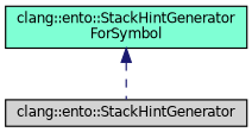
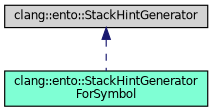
  digraph {
    node [color=black fontname=Helvetica fontsize=10 shape=record style=filled]
    n1 [fillcolor=lightgrey fontcolor=black height=0.2 label="clang::ento::StackHintGenerator" width=0.4]
    n2 [height=0.2 label="clang::ento::StackHintGenerator\lForSymbol" width=0.4 fillcolor=aquamarine]
-   n2 -> n1 [color=midnightblue dir=back fontname=Helvetica fontsize=10 labelfontname=Helvetica labelfontsize=10 style=dashed]
+   n1 -> n2 [color=midnightblue dir=back fontname=Helvetica fontsize=10 labelfontname=Helvetica labelfontsize=10 style=dashed]
  }
